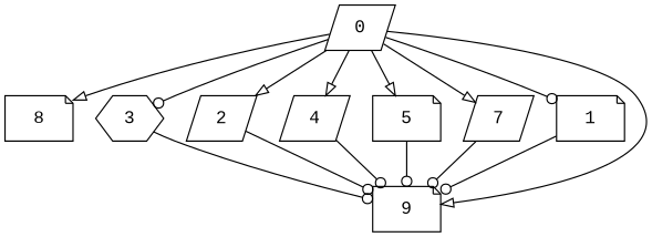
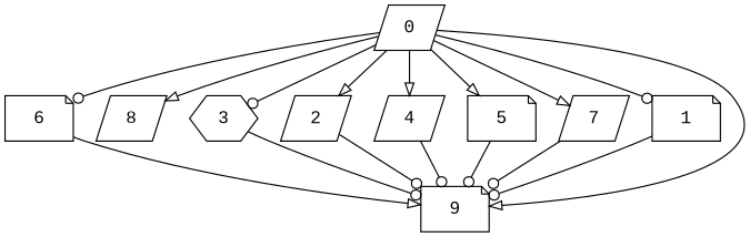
  digraph {
    "Duplicate states"=0
    GraphType=F_J
    "Max states in OPEN"=0
    Modes="120000ms; topo-ordered tasks, ; Pruning: task equivalence, fixed order ready list, ; F-value: ; Optimisation: best schedule length (SL) optimisation on equal, "
    NumberOfTasks=10
    "Pruned using list schedule length"=69
    "States removed from OPEN"=0
    TargetSystem="Homogeneous-2"
    "Time to schedule (ms)"=101
    "Total idle time"=102
    "Total schedule length"=600
    "Total sequential time"=980
    "Total states created"=163
    fontname="Liberation Mono"
    node [Processor=0 Weight=95 fontname="Liberation Mono" shape=note]
    edge [Weight=6 arrowhead=odot fontname="Liberation Mono"]
    0 ["Finish time"=95 "Start time"=0 shape=parallelogram]
-   8 ["Finish time"=331 "Start time"=189 Weight=142]
+   6 ["Finish time"=489 "Start time"=331 Weight=158]
+   8 ["Finish time"=331 "Start time"=189 Weight=142 shape=parallelogram]
    3 ["Finish time"=482 Processor=1 "Start time"=371 Weight=111 shape=hexagon]
    2 ["Finish time"=276 Processor=1 "Start time"=181 shape=parallelogram]
    4 ["Finish time"=371 Processor=1 "Start time"=276 shape=parallelogram]
    5 ["Finish time"=181 Processor=1 "Start time"=102 Weight=79]
    7 ["Finish time"=189 "Start time"=142 Weight=47 shape=parallelogram]
    1 ["Finish time"=142 "Start time"=95 Weight=47]
    9 ["Finish time"=600 "Start time"=489 Weight=111]
+   0 -> 6
    0 -> 8 [Weight=8 arrowhead=onormal]
    0 -> 3 [Weight=8]
    0 -> 2 [Weight=2 arrowhead=onormal]
    0 -> 4 [arrowhead=onormal]
    0 -> 5 [Weight=7 arrowhead=onormal]
    0 -> 7 [Weight=3 arrowhead=onormal]
    0 -> 1 [Weight=7]
    0 -> 9 [Weight=9 arrowhead=onormal]
+   6 -> 9 [Weight=10 arrowhead=onormal]
    3 -> 9 [Weight=3]
    2 -> 9 [Weight=9]
    4 -> 9
    5 -> 9 [Weight=7]
    7 -> 9 [Weight=5]
    1 -> 9 [Weight=2]
  }
